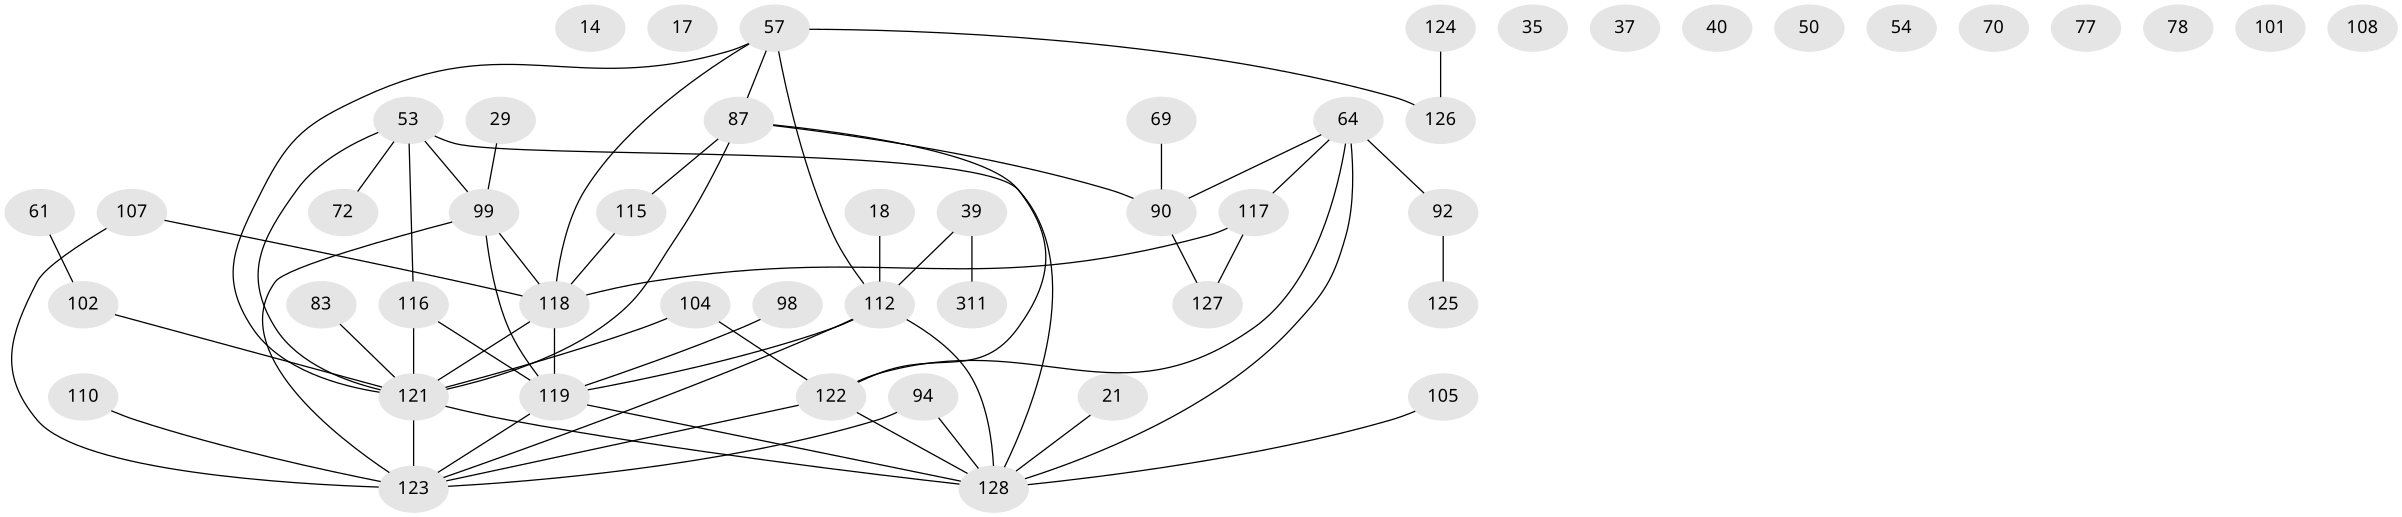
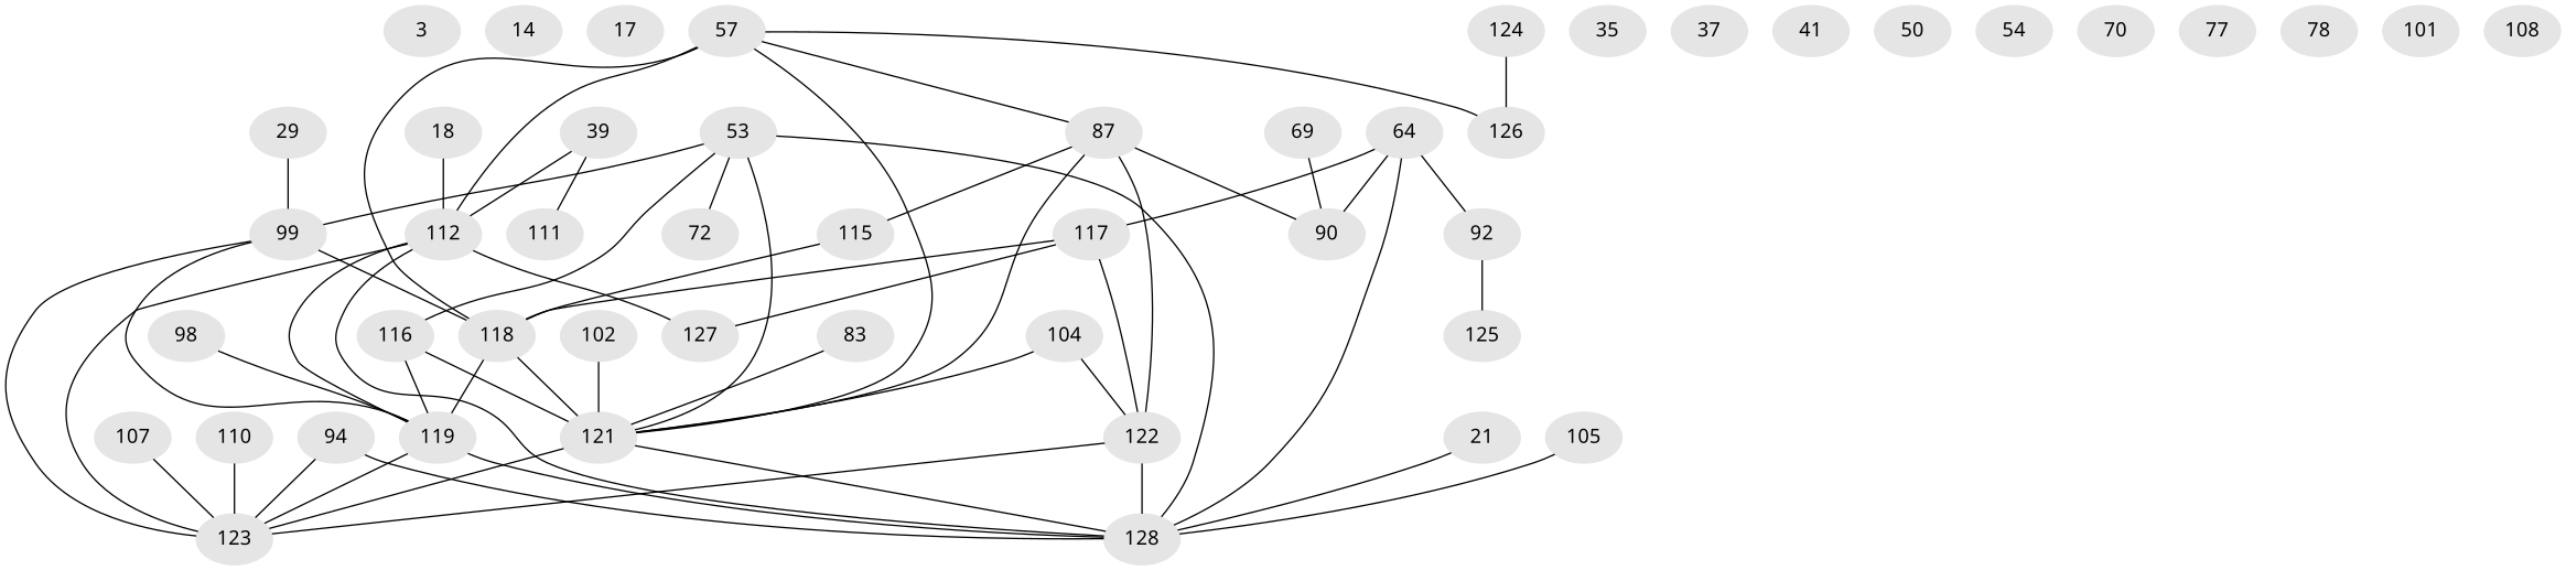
  graph {
    fontname="Noto Sans"
    node [color=gray90 fontname="Noto Sans" style=filled]
    edge [fontname="Noto Sans"]
+   3
    14
    17
    112 [super="+84"]
    128 [super="+43+36+66+88"]
    123 [super="+80+81"]
    119 [super="+68+103+42+114"]
    18
    21
    99 [super="+62"]
    118 [super="+2+100"]
    29
    35
    37
-   111 [super="+27" label=311]
+   111 [super="+27"]
    39
-   40
+   40 [label=41]
    50
    53 [super="+44"]
    72
    116 [super="+89+58+95+75"]
    121 [super="+76+120+97+96"]
    54
    57
    87
    126
    90 [super="+26"]
    115 [super="+38"]
    122 [super="+74"]
-   61
    102
    64 [super="+49+55"]
    92
    117 [super="+7"]
    127
    125
    69
    70
    77
    78
    83
    94
    98
    101
    104 [super="+63"]
    105 [super="+6"]
    107
    108
    110
    124
    112 -- 128
    112 -- 123
    112 -- 119
    119 -- 128 [weight=4]
    119 -- 123
    18 -- 112
    21 -- 128
    99 -- 123 [weight=2]
    99 -- 119 [weight=2]
    99 -- 118 [weight=3]
    118 -- 119
    118 -- 121 [weight=2]
    29 -- 99
    39 -- 112
    39 -- 111
    53 -- 128 [weight=3]
    53 -- 99 [weight=2]
    53 -- 72
    53 -- 116
    53 -- 121
    116 -- 119 [weight=3]
    116 -- 121 [weight=3]
    121 -- 128
    121 -- 123
    57 -- 112 [weight=2]
    57 -- 118
    57 -- 121
    57 -- 87
    57 -- 126
    87 -- 121
    87 -- 90
    87 -- 115
    87 -- 122 [weight=2]
-   90 -- 127
+   112 -- 127
    115 -- 118
    122 -- 128 [weight=2]
    122 -- 123
-   61 -- 102
    102 -- 121
    64 -- 128 [weight=3]
    64 -- 90
    64 -- 92
    64 -- 117
    92 -- 125
    117 -- 118
-   64 -- 122
+   117 -- 122
    117 -- 127
    69 -- 90
    83 -- 121
    94 -- 128
    94 -- 123
    98 -- 119
    104 -- 121
    104 -- 122 [weight=2]
    105 -- 128
    107 -- 123
-   107 -- 118
    110 -- 123
    124 -- 126
  }
